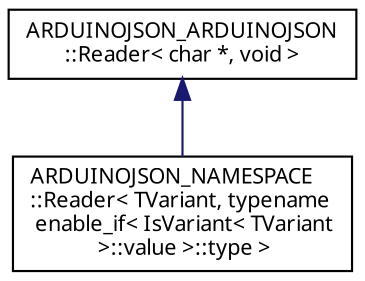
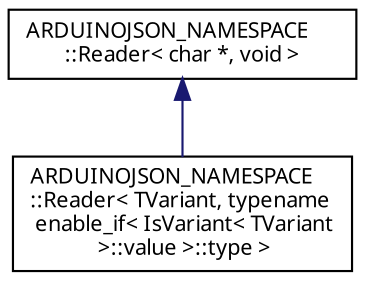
  digraph {
    rankdir=TB
    fontname="Noto Sans"
    node [color=black fillcolor=white fontname="Noto Sans" fontsize=10 shape=record style=filled]
-   n1 [height=0.2 label="ARDUINOJSON_ARDUINOJSON\l::Reader\< char *, void \>" width=0.4]
+   n1 [height=0.2 label="ARDUINOJSON_NAMESPACE\l::Reader\< char *, void \>" width=0.4]
    n2 [height=0.2 label="ARDUINOJSON_NAMESPACE\l::Reader\< TVariant, typename\l enable_if\< IsVariant\< TVariant\l \>::value \>::type \>" width=0.4]
    n1 -> n2 [color=midnightblue dir=back fontname="Noto Sans" fontsize=10 labelfontname=Helvetica labelfontsize=10 style=solid]
  }
